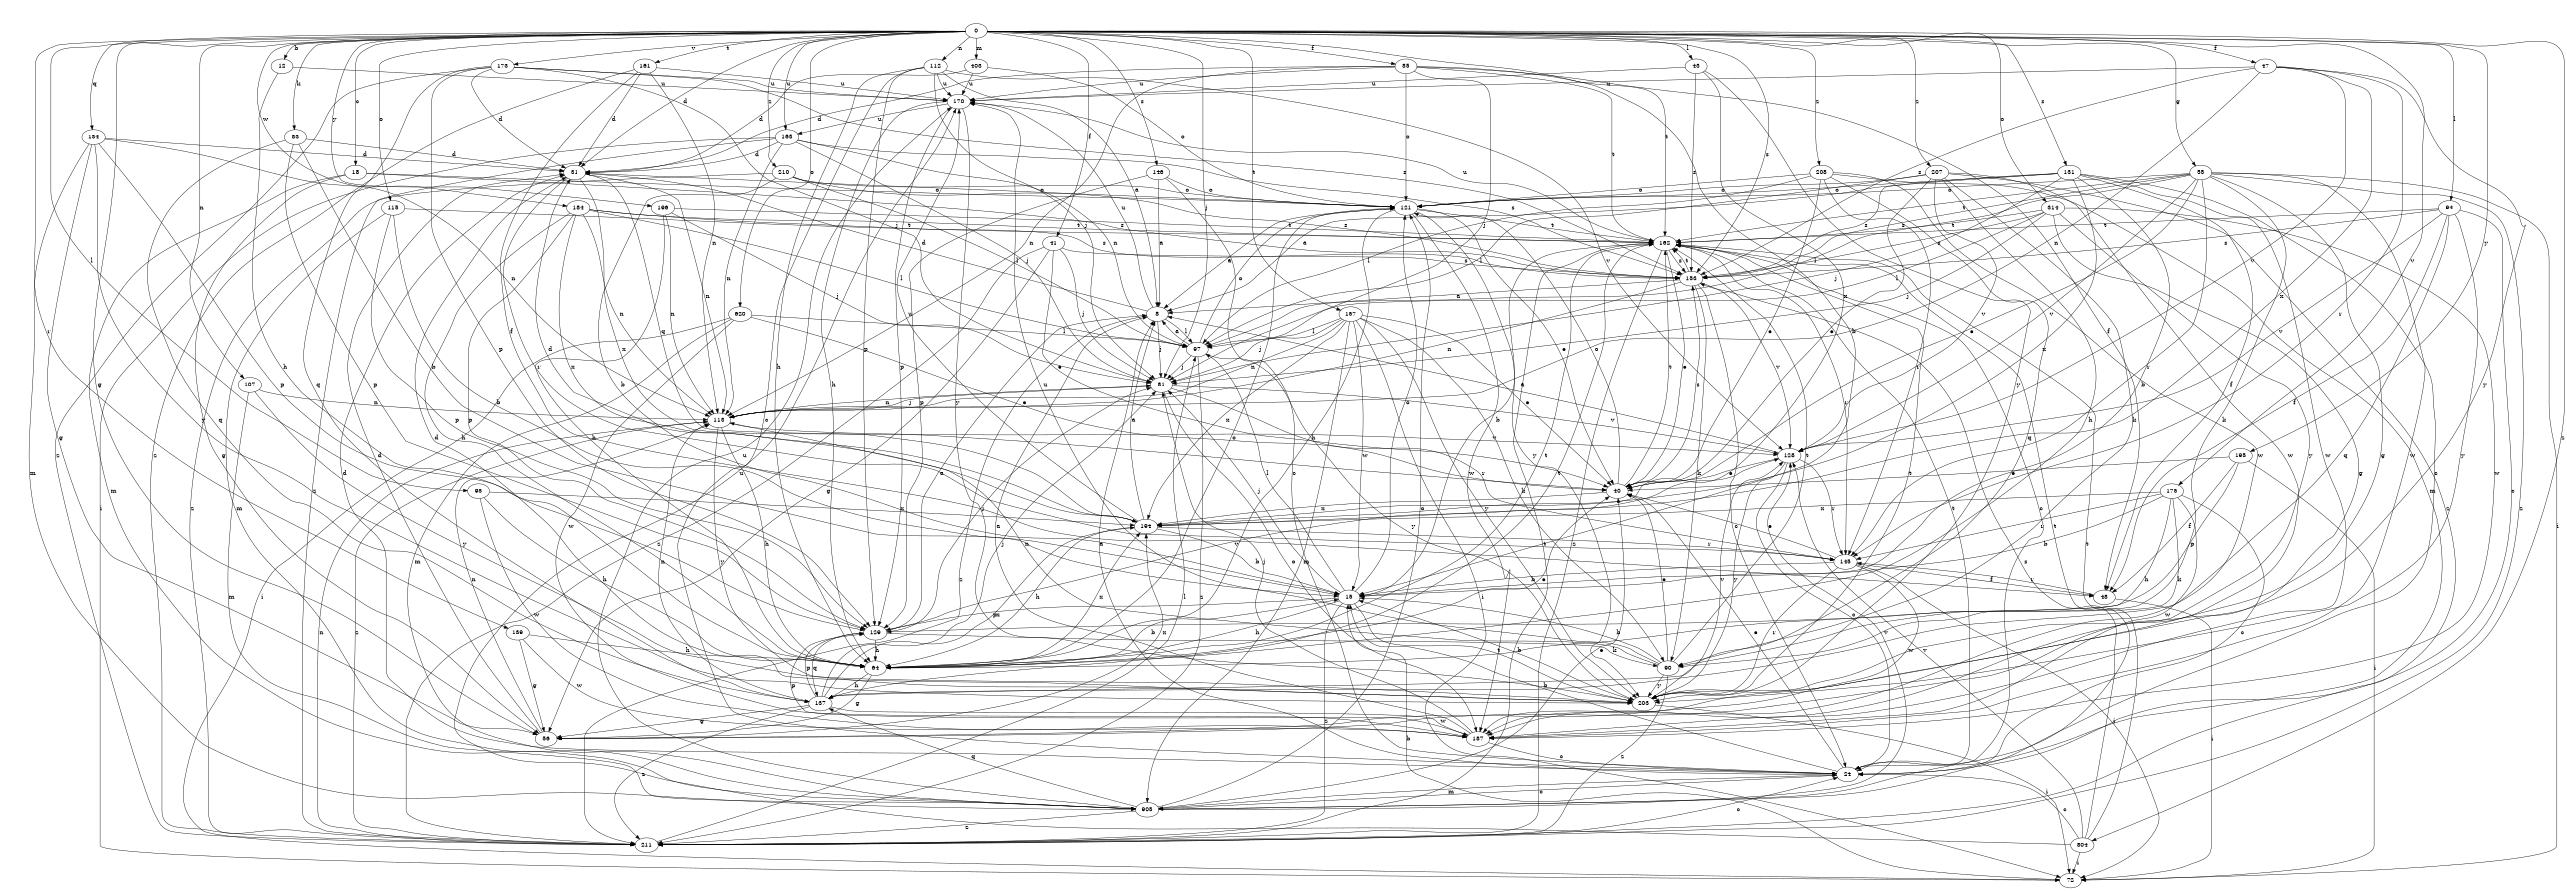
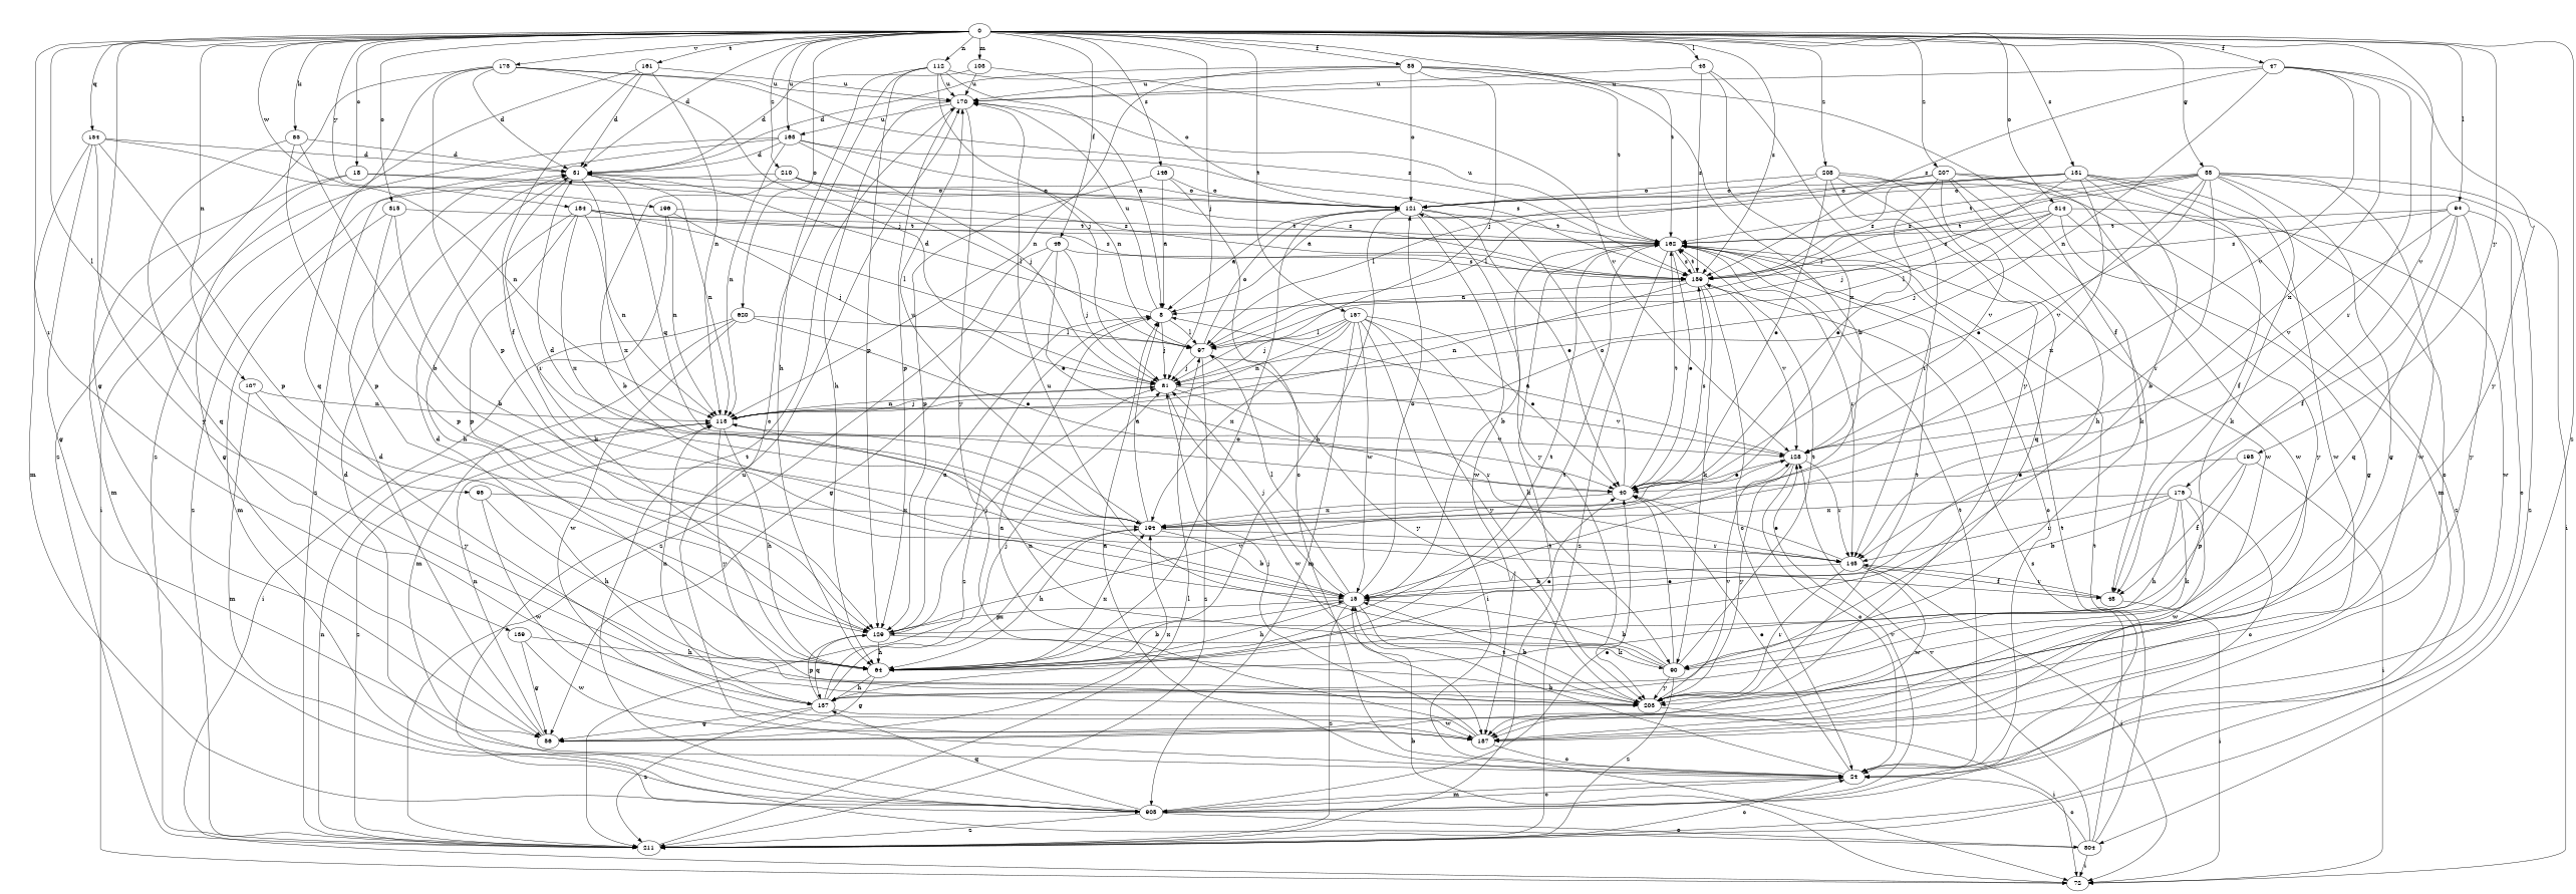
  strict digraph {
    0
-   12
    18
    31
    n5 [label=85]
-   46 [label=41]
+   46
    47
    55
    56
    81
    83
    n12 [label=43]
    94
    95
-   103 [label=403]
+   103
    107
    112
    n18 [label=314]
-   115
+   115 [label=315]
    n20 [label=620]
    134
    139
    146
    n24 [label=131]
-   153
+   153 [label=159]
    157
    161
    162
    163
    173
    175
    n32 [label=184]
    195
    196
    n35 [label=804]
    207
    208
    210
    170
    64
    121
    n42 [label=905]
    40
    113
    145
    194
    48
    15
    211
    203
    n51 [label=128]
    97
    72
    90
    187
    129
    137
    24
    8
-   0 -> 12 [label=b]
    0 -> 18 [label=c]
    0 -> 31 [label=d]
    0 -> n5 [label=f]
    0 -> 46 [label=f]
    0 -> 47 [label=f]
    0 -> 55 [label=g]
    0 -> 56 [label=g]
    0 -> 81 [label=j]
    0 -> 83 [label=k]
    0 -> n12 [label=l]
    0 -> 94 [label=l]
    0 -> 95 [label=l]
    0 -> 103 [label=m]
    0 -> 107 [label=n]
    0 -> 112 [label=n]
    0 -> n18 [label=o]
    0 -> 115 [label=o]
    0 -> n20 [label=o]
    0 -> 134 [label=q]
    0 -> 139 [label=r]
    0 -> 146 [label=s]
    0 -> n24 [label=s]
    0 -> 153 [label=s]
    0 -> 157 [label=t]
    0 -> 161 [label=t]
    0 -> 162 [label=t]
    0 -> 163 [label=u]
    0 -> 173 [label=v]
    0 -> 175 [label=v]
    0 -> n32 [label=w]
    0 -> 195 [label=y]
    0 -> 196 [label=y]
    0 -> n35 [label=z]
    0 -> 207 [label=z]
    0 -> 208 [label=z]
    0 -> 210 [label=z]
-   12 -> 170 [label=u]
-   12 -> 64 [label=h]
    18 -> 56 [label=g]
    18 -> 153 [label=s]
    18 -> 121 [label=o]
    18 -> n42 [label=m]
    31 -> 121 [label=o]
    31 -> 40 [label=q]
    31 -> 113 [label=n]
    31 -> 145 [label=r]
    31 -> 194 [label=x]
    n5 -> 31 [label=d]
    n5 -> 81 [label=j]
    n5 -> 162 [label=t]
    n5 -> 170 [label=u]
    n5 -> 121 [label=o]
    n5 -> 113 [label=n]
    n5 -> 48 [label=f]
    n5 -> 15 [label=b]
    46 -> 56 [label=g]
    46 -> 81 [label=j]
    46 -> 153 [label=s]
    46 -> 40 [label=e]
    46 -> 211 [label=z]
    47 -> 153 [label=s]
    47 -> 170 [label=u]
    47 -> 113 [label=n]
    47 -> 145 [label=r]
    47 -> 194 [label=x]
    47 -> 203 [label=y]
    47 -> n51 [label=v]
    55 -> 56 [label=g]
    55 -> 153 [label=s]
    55 -> 162 [label=t]
    55 -> 121 [label=o]
    55 -> 40 [label=e]
    55 -> 145 [label=r]
    55 -> 211 [label=z]
    55 -> n51 [label=v]
    55 -> 97 [label=l]
    55 -> 72 [label=i]
    55 -> 90 [label=k]
    55 -> 187 [label=w]
    56 -> 31 [label=d]
    56 -> 113 [label=n]
    56 -> 194 [label=x]
    81 -> 113 [label=n]
    81 -> 145 [label=r]
    81 -> n51 [label=v]
-   81 -> 187 [label=o]
+   81 -> 187 [label=w]
    83 -> 31 [label=d]
    83 -> 15 [label=b]
    83 -> 129 [label=p]
    83 -> 137 [label=q]
    n12 -> 153 [label=s]
    n12 -> 170 [label=u]
    n12 -> 194 [label=x]
    n12 -> 203 [label=y]
    94 -> 153 [label=s]
    94 -> 162 [label=t]
    94 -> 48 [label=f]
    94 -> 203 [label=y]
    94 -> n51 [label=v]
    94 -> 137 [label=q]
    94 -> 24 [label=c]
    95 -> 64 [label=h]
    95 -> 194 [label=x]
    95 -> 187 [label=w]
    103 -> 31 [label=d]
    103 -> 170 [label=u]
    103 -> 121 [label=o]
    107 -> n42 [label=m]
    107 -> 113 [label=n]
    107 -> 203 [label=y]
    112 -> 81 [label=j]
    112 -> 170 [label=u]
    112 -> 64 [label=h]
    112 -> n51 [label=v]
    112 -> 129 [label=p]
    112 -> 24 [label=c]
    112 -> 8 [label=a]
    n18 -> 56 [label=g]
    n18 -> 81 [label=j]
    n18 -> 153 [label=s]
    n18 -> 162 [label=t]
    n18 -> 203 [label=y]
    n18 -> 97 [label=l]
    n18 -> 187 [label=w]
    115 -> 162 [label=t]
    115 -> n42 [label=m]
    115 -> 15 [label=b]
    115 -> 129 [label=p]
    n20 -> n42 [label=m]
    n20 -> 40 [label=e]
    n20 -> 97 [label=l]
    n20 -> 72 [label=i]
    n20 -> 187 [label=w]
    134 -> 31 [label=d]
    134 -> 56 [label=g]
    134 -> n42 [label=m]
    134 -> 113 [label=n]
    134 -> 203 [label=y]
    134 -> 129 [label=p]
    139 -> 56 [label=g]
    139 -> 64 [label=h]
    139 -> 187 [label=w]
    146 -> 121 [label=o]
    146 -> 129 [label=p]
    146 -> 24 [label=c]
    146 -> 8 [label=a]
    n24 -> 81 [label=j]
    n24 -> 153 [label=s]
    n24 -> 121 [label=o]
    n24 -> 194 [label=x]
    n24 -> 48 [label=f]
    n24 -> 15 [label=b]
    n24 -> 187 [label=w]
    n24 -> 24 [label=c]
    n24 -> 8 [label=a]
    153 -> 162 [label=t]
    153 -> 113 [label=n]
    153 -> n51 [label=v]
    153 -> 90 [label=k]
    153 -> 24 [label=c]
    153 -> 8 [label=a]
    157 -> 81 [label=j]
    157 -> n42 [label=m]
    157 -> 40 [label=e]
    157 -> 113 [label=n]
    157 -> 194 [label=x]
    157 -> 15 [label=w]
    157 -> 203 [label=y]
    157 -> 97 [label=l]
    157 -> 72 [label=i]
    157 -> 90 [label=k]
    161 -> 31 [label=d]
    161 -> 170 [label=u]
    161 -> 113 [label=n]
    161 -> 48 [label=f]
    161 -> 211 [label=z]
    162 -> 153 [label=s]
    162 -> 170 [label=u]
    162 -> 40 [label=e]
    162 -> 145 [label=r]
    162 -> 15 [label=b]
    162 -> 211 [label=z]
    162 -> 24 [label=c]
    163 -> 31 [label=d]
    163 -> 81 [label=j]
    163 -> 153 [label=s]
    163 -> 113 [label=n]
    163 -> 211 [label=z]
    163 -> 97 [label=n]
    163 -> 72 [label=i]
    173 -> 31 [label=d]
    173 -> 81 [label=j]
    173 -> 153 [label=s]
    173 -> 170 [label=u]
    173 -> 211 [label=z]
    173 -> 129 [label=p]
    173 -> 137 [label=q]
    175 -> 64 [label=h]
    175 -> 145 [label=r]
    175 -> 194 [label=x]
    175 -> 15 [label=b]
    175 -> 90 [label=k]
    175 -> 187 [label=w]
    175 -> 24 [label=c]
    n32 -> 153 [label=s]
    n32 -> 162 [label=t]
    n32 -> 64 [label=h]
    n32 -> 113 [label=n]
    n32 -> 194 [label=x]
    n32 -> 97 [label=l]
    n32 -> 129 [label=p]
    195 -> 40 [label=e]
    195 -> 48 [label=f]
    195 -> 72 [label=i]
    195 -> 129 [label=p]
    196 -> 81 [label=j]
    196 -> 162 [label=t]
-   196 -> 64 [label=h]
+   196 -> 64 [label=k]
    196 -> 113 [label=n]
    n35 -> 153 [label=s]
    n35 -> 162 [label=t]
    n35 -> 170 [label=u]
    n35 -> n51 [label=v]
    n35 -> 72 [label=i]
    n35 -> 24 [label=c]
    207 -> 64 [label=h]
    207 -> 121 [label=o]
    207 -> 40 [label=e]
    207 -> 211 [label=z]
    207 -> n51 [label=v]
    207 -> 97 [label=l]
    207 -> 90 [label=k]
    207 -> 187 [label=w]
    208 -> 121 [label=o]
    208 -> n42 [label=m]
    208 -> 40 [label=e]
    208 -> 145 [label=r]
    208 -> 97 [label=l]
    208 -> 187 [label=w]
    208 -> 137 [label=q]
    210 -> 153 [label=s]
    210 -> 121 [label=o]
    210 -> 15 [label=b]
    210 -> 211 [label=z]
    210 -> 97 [label=l]
    170 -> 163 [label=u]
    170 -> 64 [label=h]
    170 -> 203 [label=y]
    170 -> 129 [label=p]
    64 -> 56 [label=g]
    64 -> 162 [label=t]
    64 -> 121 [label=o]
    64 -> 40 [label=e]
    64 -> 194 [label=x]
    64 -> 15 [label=b]
    64 -> 137 [label=h]
    121 -> 162 [label=t]
    121 -> 64 [label=h]
    121 -> 40 [label=e]
    121 -> 203 [label=y]
    121 -> 187 [label=w]
    121 -> 8 [label=a]
    n42 -> 162 [label=t]
-   n42 -> 170 [label=u]
-   n42 -> 121 [label=o]
+   n42 -> 170 [label=t]
+   n42 -> n35 [label=o]
    n42 -> 40 [label=e]
    n42 -> 211 [label=z]
    n42 -> n51 [label=v]
    n42 -> 137 [label=q]
    n42 -> 24 [label=c]
    40 -> 153 [label=s]
    40 -> 162 [label=t]
    40 -> 121 [label=o]
    40 -> 194 [label=x]
    113 -> 81 [label=j]
    113 -> 64 [label=h]
    113 -> 211 [label=z]
    113 -> 203 [label=y]
    113 -> n51 [label=v]
    145 -> 40 [label=e]
    145 -> 48 [label=f]
    145 -> 15 [label=b]
    145 -> 203 [label=r]
    145 -> 72 [label=i]
    145 -> 187 [label=w]
    194 -> 31 [label=d]
    194 -> 170 [label=u]
    194 -> 64 [label=h]
    194 -> 145 [label=r]
    194 -> 15 [label=b]
    194 -> 8 [label=a]
    48 -> 145 [label=r]
    48 -> 72 [label=i]
    15 -> 81 [label=j]
    15 -> 64 [label=h]
    15 -> 121 [label=o]
    15 -> 211 [label=z]
    15 -> 203 [label=t]
    15 -> 97 [label=l]
    15 -> 129 [label=p]
    211 -> 162 [label=t]
    211 -> 113 [label=n]
    211 -> 97 [label=l]
    211 -> 24 [label=c]
    203 -> 31 [label=d]
    203 -> 162 [label=t]
    203 -> 15 [label=b]
    203 -> n51 [label=v]
    203 -> 72 [label=i]
    n51 -> 40 [label=e]
    n51 -> 145 [label=r]
    n51 -> 203 [label=y]
    n51 -> 24 [label=c]
    n51 -> 8 [label=a]
    97 -> 81 [label=j]
    97 -> 121 [label=o]
    97 -> 211 [label=z]
    97 -> 203 [label=y]
-   97 -> 8 [label=a]
    72 -> 15 [label=b]
    90 -> 162 [label=t]
    90 -> 170 [label=u]
    90 -> 40 [label=e]
    90 -> 113 [label=n]
    90 -> 15 [label=b]
    90 -> 211 [label=z]
    90 -> 203 [label=y]
    187 -> 81 [label=j]
-   187 -> 129 [label=p]
    187 -> 24 [label=c]
    187 -> 8 [label=a]
    129 -> 81 [label=j]
    129 -> 64 [label=h]
    129 -> n51 [label=v]
    129 -> 90 [label=k]
    129 -> 137 [label=q]
    129 -> 8 [label=a]
    137 -> 56 [label=g]
    137 -> 81 [label=j]
    137 -> 162 [label=t]
    137 -> 113 [label=n]
    137 -> 194 [label=x]
    137 -> 211 [label=z]
    137 -> 187 [label=w]
    137 -> 129 [label=p]
    24 -> 31 [label=d]
    24 -> 162 [label=t]
    24 -> n42 [label=m]
    24 -> 40 [label=e]
    24 -> 15 [label=b]
    24 -> 8 [label=a]
    8 -> 31 [label=d]
    8 -> 81 [label=j]
    8 -> 170 [label=u]
    8 -> 211 [label=z]
    8 -> 97 [label=l]
  }
